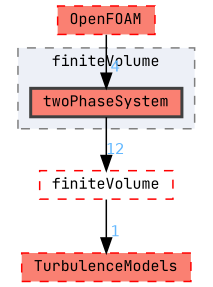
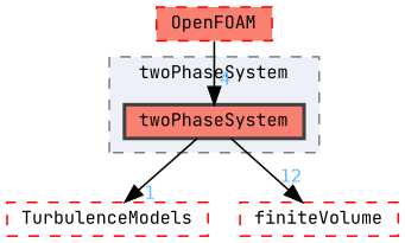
  digraph {
    compound=true
    fontname="JetBrains Mono"
    node [color=red fillcolor=salmon fontname="JetBrains Mono" fontsize=10 shape=box style="filled,dashed"]
    edge [color=black fontcolor=steelblue1 fontname="JetBrains Mono" fontsize=10 labeldistance=1.5 labelfontname=Helvetica labelfontsize=10]
    n1 [color=grey25 height=0.2 label=twoPhaseSystem style="filled,bold" width=0.4]
-   n2 [height=0.2 label=TurbulenceModels width=0.4]
+   n2 [fillcolor=white height=0.2 label=TurbulenceModels width=0.4]
    n3 [fillcolor=white height=0.2 label=finiteVolume width=0.4]
    n4 [height=0.2 label=OpenFOAM width=0.4]
    subgraph cluster_1 {
      bgcolor="#edf0f7"
      fontsize=10
-     label=finiteVolume
+     label=twoPhaseSystem
      pencolor=grey50
      style="filled,dashed"
      n1
    }
-   n3 -> n2 [headlabel=1]
+   n1 -> n2 [headlabel=1]
    n1 -> n3 [headlabel=12]
    n4 -> n1 [headlabel=4]
  }
